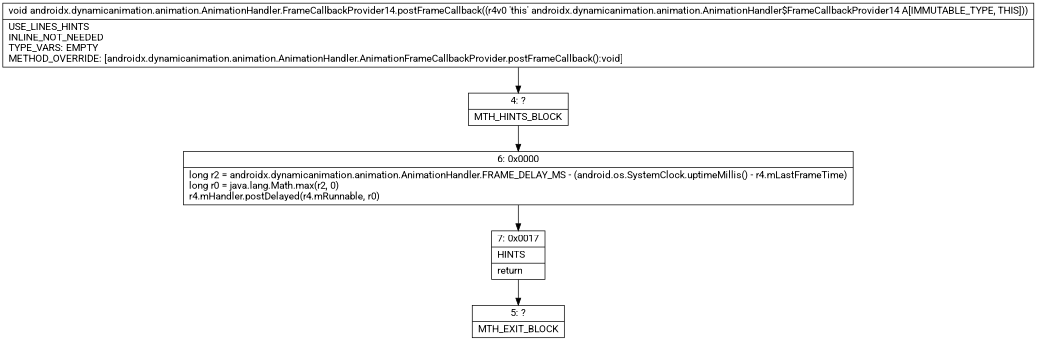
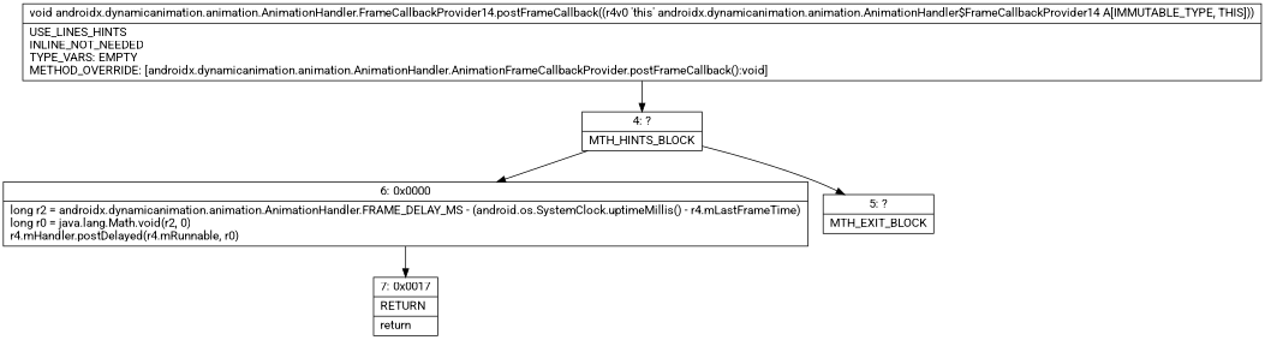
  digraph {
    fontname=Roboto
    node [fontname=Roboto shape=record]
    edge [fontname=Roboto]
    n1 [label="{4\:\ ?|MTH_HINTS_BLOCK\l}"]
-   n2 [label="{6\:\ 0x0000|long r2 = androidx.dynamicanimation.animation.AnimationHandler.FRAME_DELAY_MS \- (android.os.SystemClock.uptimeMillis() \- r4.mLastFrameTime)\llong r0 = java.lang.Math.max(r2, 0)\lr4.mHandler.postDelayed(r4.mRunnable, r0)\l}"]
-   n3 [label="{7\:\ 0x0017|HINTS\l|return\l}"]
+   n2 [label="{6\:\ 0x0000|long r2 = androidx.dynamicanimation.animation.AnimationHandler.FRAME_DELAY_MS \- (android.os.SystemClock.uptimeMillis() \- r4.mLastFrameTime)\llong r0 = java.lang.Math.void(r2, 0)\lr4.mHandler.postDelayed(r4.mRunnable, r0)\l}"]
+   n3 [label="{7\:\ 0x0017|RETURN\l|return\l}"]
    n4 [label="{5\:\ ?|MTH_EXIT_BLOCK\l}"]
    n5 [label="{void androidx.dynamicanimation.animation.AnimationHandler.FrameCallbackProvider14.postFrameCallback((r4v0 'this' androidx.dynamicanimation.animation.AnimationHandler$FrameCallbackProvider14 A[IMMUTABLE_TYPE, THIS]))  | USE_LINES_HINTS\lINLINE_NOT_NEEDED\lTYPE_VARS: EMPTY\lMETHOD_OVERRIDE: [androidx.dynamicanimation.animation.AnimationHandler.AnimationFrameCallbackProvider.postFrameCallback():void]\l}"]
    n1 -> n2
    n2 -> n3
-   n3 -> n4
+   n1 -> n4
    n5 -> n1
  }
